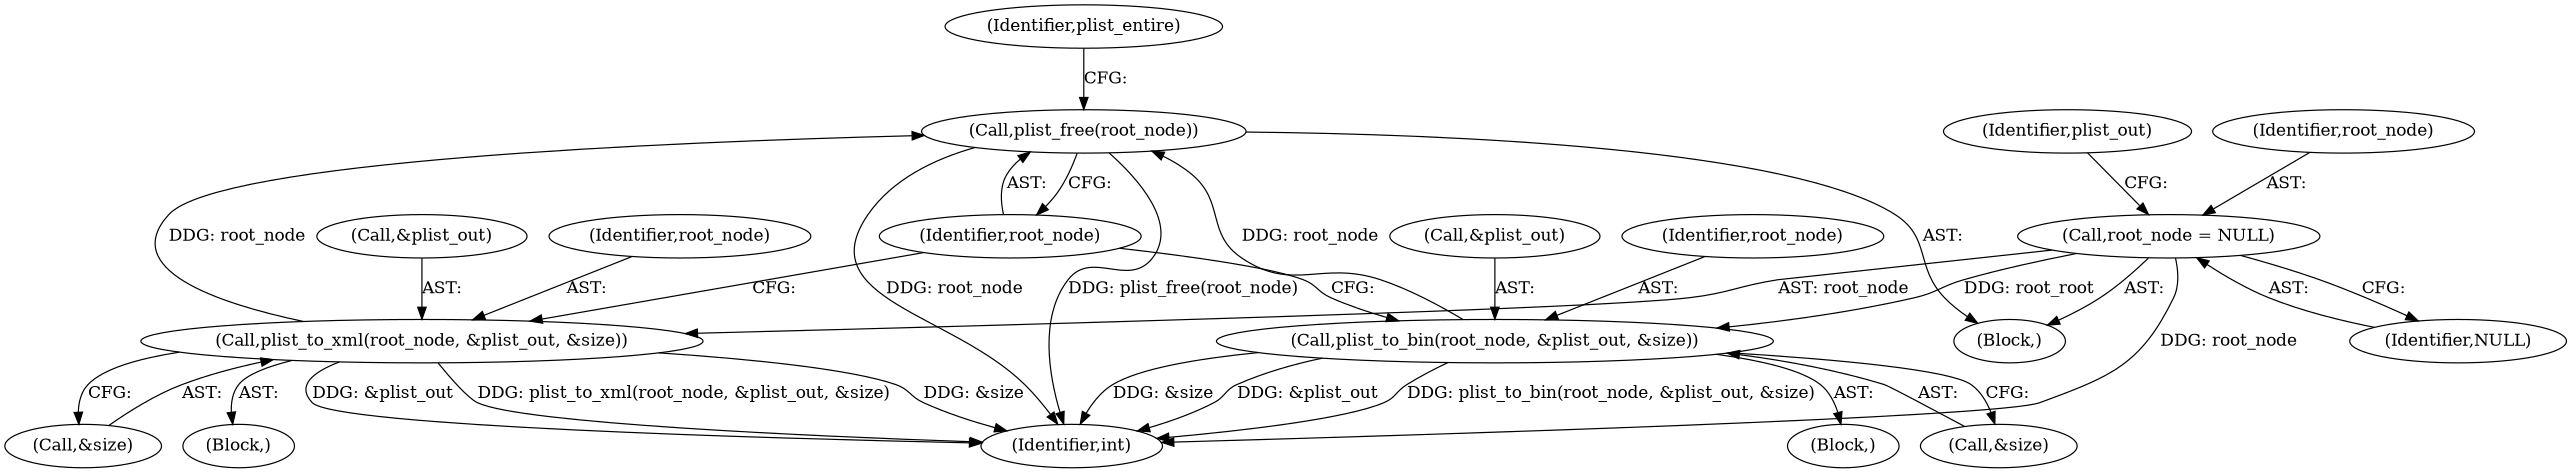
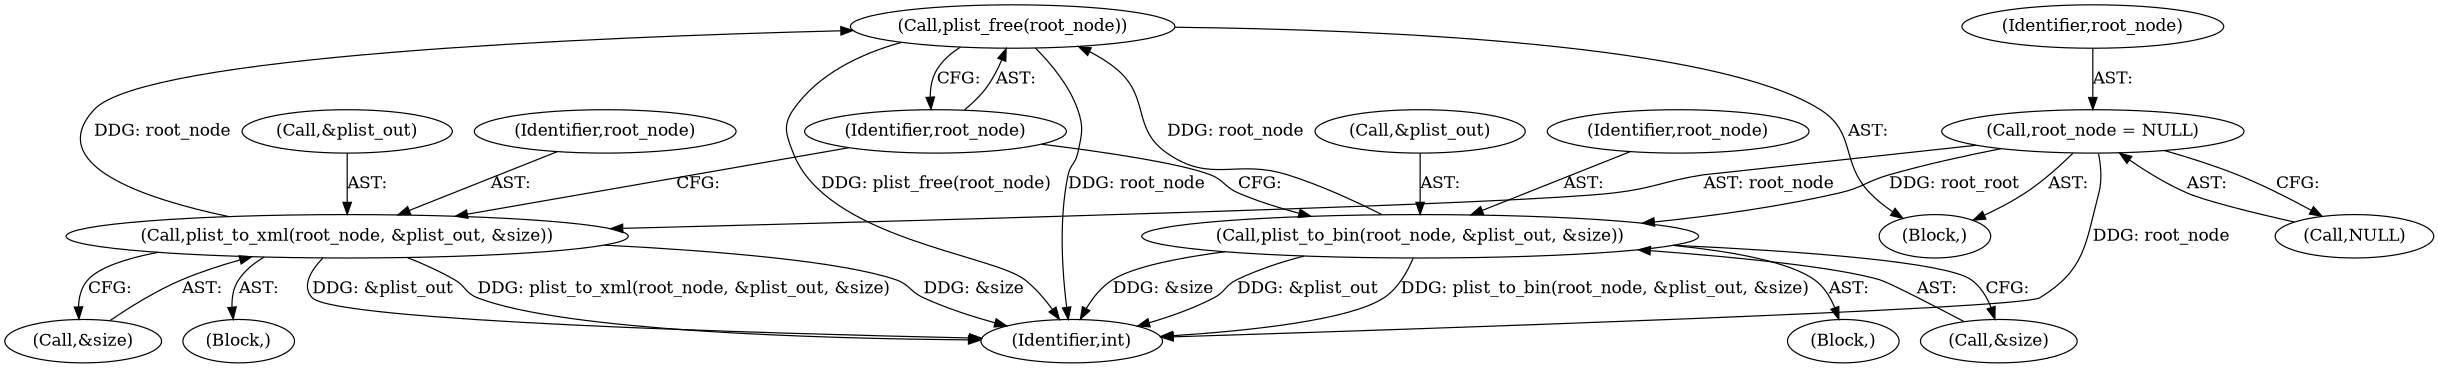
  digraph {
    n1 [label="(Call,plist_free(root_node))"]
    n2 [label="(Identifier,int)"]
    n3 [label="(Block,)"]
    n4 [label="(Identifier,root_node)"]
    n5 [label="(Call,plist_to_xml(root_node, &plist_out, &size))"]
    n6 [label="(Call,plist_to_bin(root_node, &plist_out, &size))"]
    n7 [label="(Block,)"]
    n8 [label="(Call,&size)"]
    n9 [label="(Call,root_node = NULL)"]
-   n10 [label="(Identifier,NULL)"]
+   n10 [label="(Call,NULL)"]
    n11 [label="(Block,)"]
    n12 [label="(Call,&size)"]
    n13 [label="(Call,&plist_out)"]
-   n14 [label="(Identifier,plist_entire)"]
    n15 [label="(Call,&plist_out)"]
    n16 [label="(Identifier,root_node)"]
-   n17 [label="(Identifier,plist_out)"]
    n18 [label="(Identifier,root_node)"]
    n19 [label="(Identifier,root_node)"]
    n1 -> n2 [label="DDG: root_node"]
    n1 -> n2 [label="DDG: plist_free(root_node)"]
    n1 -> n3 [label="AST: "]
    n1 -> n4 [label="CFG: "]
    n4 -> n1 [label="AST: "]
    n4 -> n5 [label="CFG: "]
    n4 -> n6 [label="CFG: "]
    n5 -> n1 [label="DDG: root_node"]
    n5 -> n2 [label="DDG: &size"]
    n5 -> n2 [label="DDG: &plist_out"]
    n5 -> n2 [label="DDG: plist_to_xml(root_node, &plist_out, &size)"]
    n5 -> n7 [label="AST: "]
    n5 -> n8 [label="CFG: "]
    n6 -> n1 [label="DDG: root_node"]
    n6 -> n2 [label="DDG: plist_to_bin(root_node, &plist_out, &size)"]
    n6 -> n2 [label="DDG: &size"]
    n6 -> n2 [label="DDG: &plist_out"]
    n6 -> n11 [label="AST: "]
    n6 -> n12 [label="CFG: "]
    n8 -> n5 [label="AST: "]
    n9 -> n2 [label="DDG: root_node"]
    n9 -> n3 [label="AST: "]
    n9 -> n5 [label="AST: root_node"]
    n9 -> n6 [label="DDG: root_root"]
    n9 -> n10 [label="CFG: "]
    n10 -> n9 [label="AST: "]
    n12 -> n6 [label="AST: "]
    n13 -> n6 [label="AST: "]
-   n14 -> n1 [label="CFG: "]
    n15 -> n5 [label="AST: "]
    n16 -> n6 [label="AST: "]
-   n17 -> n9 [label="CFG: "]
    n18 -> n9 [label="AST: "]
    n19 -> n5 [label="AST: "]
  }
